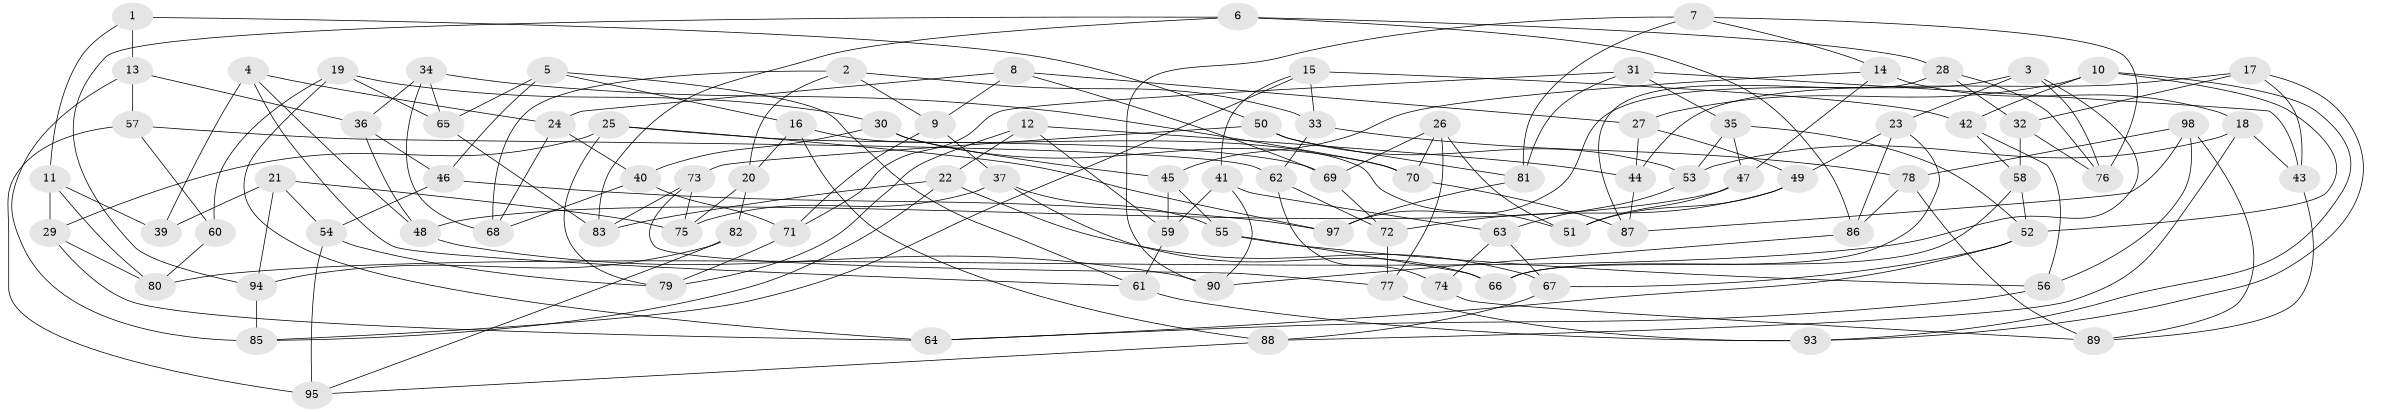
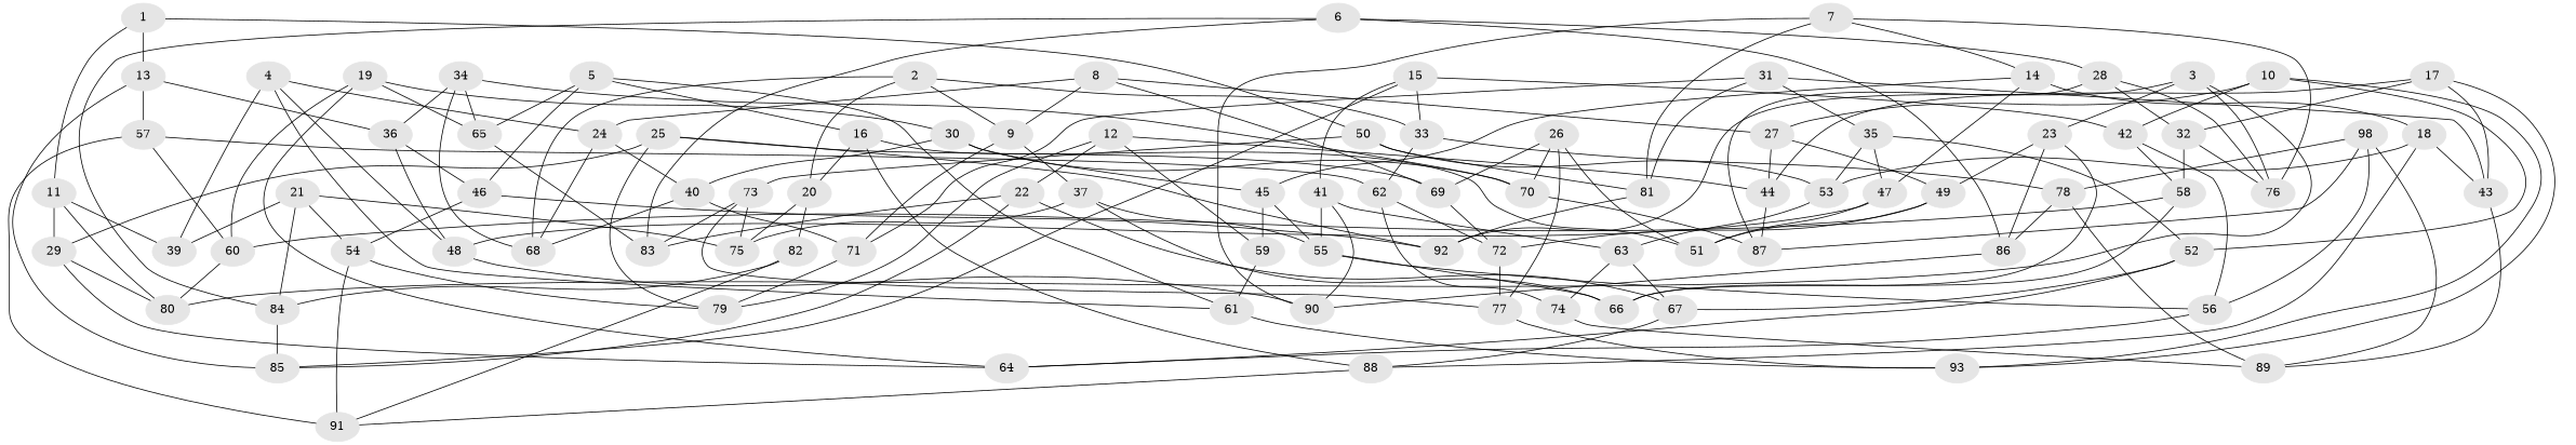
  graph {
    node [color=gray90 style=filled]
    1
    11
    13
    50
    39
    80
    29
    36
    57
    85
    81
    53
    73
    2
    9
    20
    33
    68
    37
    71
    75
    82
    62
    78
    3
    23
    76
-   92 [label=97]
+   92
    86
    49
    66
    4
    24
    48
    61
    40
    90
    93
    5
    16
    46
    65
    51
    88
    54
    83
    6
    28
-   84 [label=94]
+   84
    32
    87
    7
    14
    18
    45
    47
    8
    27
    69
    44
    72
    55
    79
    10
    42
    52
    58
    56
    64
    67
    12
    22
    59
    60
-   91 [label=95]
+   91
    43
    15
    41
    63
    17
    89
    19
    30
    70
    21
    25
    26
    77
    31
    35
    74
    34
    n93 [label=98]
    1 -- 11
    1 -- 13
    1 -- 50
    11 -- 39
    11 -- 80
    11 -- 29
    13 -- 36
    13 -- 57
    13 -- 85
    50 -- 81
    50 -- 53
    50 -- 73
    29 -- 80
    29 -- 64
    36 -- 48
    36 -- 46
    57 -- 62
    57 -- 60
    57 -- 91
    81 -- 92
    53 -- 63
    73 -- 75
    73 -- 83
    73 -- 77
    2 -- 9
    2 -- 20
    2 -- 33
    2 -- 68
    9 -- 37
    9 -- 71
    20 -- 75
    20 -- 82
    33 -- 62
    33 -- 78
    37 -- 75
    37 -- 66
    37 -- 55
    71 -- 79
    82 -- 84
    82 -- 91
    62 -- 72
    62 -- 74
    78 -- 86
    78 -- 89
    3 -- 80
    3 -- 23
    3 -- 76
    3 -- 92
    23 -- 86
    23 -- 49
    23 -- 66
    86 -- 90
    49 -- 51
    49 -- 72
    4 -- 39
    4 -- 24
    4 -- 48
    4 -- 61
    24 -- 68
    24 -- 40
    48 -- 90
    61 -- 93
    40 -- 68
    40 -- 71
    5 -- 61
    5 -- 16
    5 -- 46
    5 -- 65
    16 -- 20
    16 -- 51
    16 -- 88
    46 -- 92
    46 -- 54
    65 -- 83
    88 -- 91
    54 -- 79
    54 -- 91
    6 -- 86
    6 -- 83
    6 -- 28
    6 -- 84
    28 -- 76
    28 -- 32
    28 -- 87
    84 -- 85
    32 -- 76
    32 -- 58
    7 -- 81
    7 -- 76
    7 -- 90
    7 -- 14
    14 -- 18
    14 -- 45
    14 -- 47
    18 -- 53
    18 -- 88
    18 -- 43
    45 -- 55
    45 -- 59
    47 -- 48
    47 -- 51
    8 -- 9
    8 -- 24
    8 -- 27
    8 -- 69
    27 -- 49
    27 -- 44
    69 -- 72
    44 -- 87
    72 -- 77
    55 -- 66
    55 -- 56
    10 -- 93
    10 -- 27
    10 -- 42
    10 -- 52
    42 -- 58
    42 -- 56
    52 -- 64
    52 -- 67
    58 -- 66
-   58 -- 52
+   58 -- 60
    56 -- 64
    67 -- 88
    12 -- 44
    12 -- 79
    12 -- 22
    12 -- 59
    22 -- 85
    22 -- 83
    22 -- 67
    59 -- 61
    60 -- 80
    43 -- 89
    15 -- 85
    15 -- 33
    15 -- 42
    15 -- 41
    41 -- 90
-   41 -- 59
+   41 -- 55
    41 -- 63
    63 -- 67
    63 -- 74
    17 -- 93
    17 -- 32
    17 -- 44
    17 -- 43
    19 -- 65
    19 -- 64
    19 -- 60
    19 -- 30
    30 -- 40
    30 -- 45
    30 -- 70
    70 -- 87
    21 -- 39
    21 -- 75
    21 -- 54
    21 -- 84
    25 -- 29
    25 -- 92
    25 -- 69
    25 -- 79
    26 -- 51
    26 -- 69
    26 -- 70
    26 -- 77
    77 -- 93
    31 -- 81
    31 -- 71
    31 -- 43
    31 -- 35
    35 -- 53
    35 -- 47
    35 -- 52
    74 -- 89
    34 -- 36
    34 -- 68
    34 -- 65
    34 -- 70
    n93 -- 78
    n93 -- 87
    n93 -- 56
    n93 -- 89
  }
